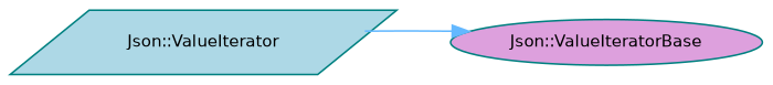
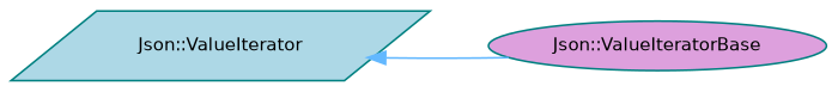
  digraph {
    rankdir=LR
    node [color=teal fontname=Helvetica fontsize=10 style=filled]
    n1 [fillcolor=lightblue fontcolor=black height=0.2 label="Json::ValueIterator" shape=parallelogram width=0.4]
    n2 [fillcolor=plum height=0.2 label="Json::ValueIteratorBase" shape=ellipse width=0.4]
-   n2 -> n1 [color=steelblue1 dir=back fontname=Helvetica fontsize=10 labelfontname=Helvetica labelfontsize=10 style=solid]
+   n1 -> n2 [color=steelblue1 dir=back fontname=Helvetica fontsize=10 labelfontname=Helvetica labelfontsize=10 style=solid]
  }
